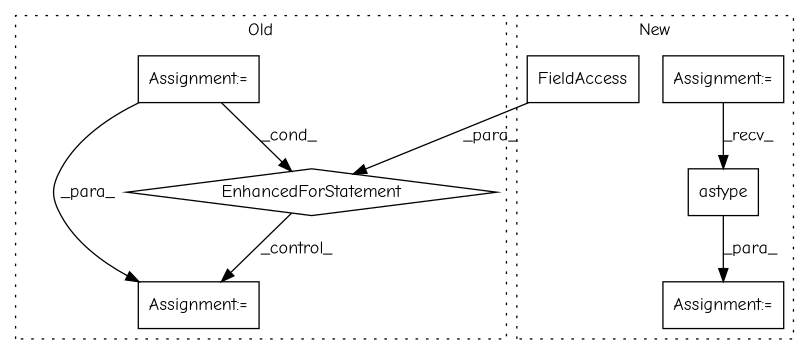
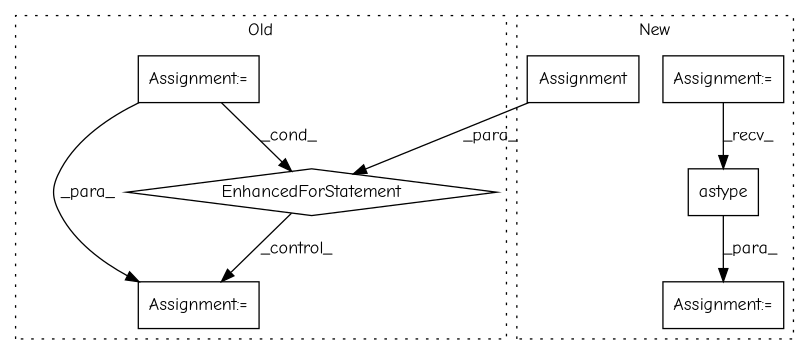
  digraph {
    fontname="Comic Neue"
    node [a=7 fontname="Comic Neue" l=1 shape=box]
    edge [fontname="Comic Neue"]
    n1 [a=70 l="63,2" label=EnhancedForStatement s="1284,1370" shape=diamond]
    n2 [label="Assignment:=" s=1261]
    n3 [label="Assignment:=" s=1383]
    n4 [a=32 l="7,1" label=astype s="1653,1671"]
    n5 [label="Assignment:=" s=1743]
    n6 [label="Assignment:=" s=881]
-   n7 [a=22 l=11 label=FieldAccess s=1660]
+   n7 [a=22 l=11 label=Assignment s=1660]
    subgraph cluster_1 {
      label=Old
      style=dotted
      n1
      n2
      n3
    }
    subgraph cluster_2 {
      label=New
      style=dotted
      n4
      n5
      n6
      n7
    }
    n1 -> n3 [label=_control_]
    n2 -> n1 [label=_cond_]
    n2 -> n3 [label=_para_]
    n4 -> n5 [label=_para_]
    n6 -> n4 [label=_recv_]
    n7 -> n1 [label=_para_]
  }
